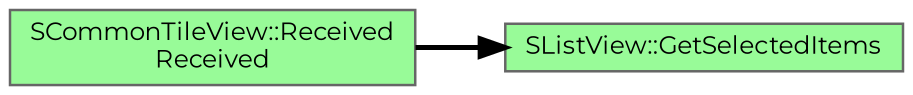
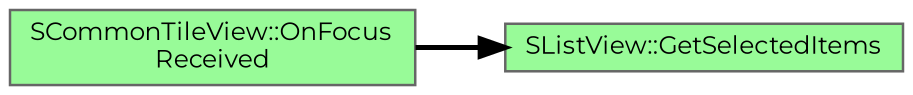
  digraph {
    rankdir=RL
    fontname=Montserrat
    node [fillcolor=palegreen fontname=Montserrat fontsize=10 shape=box style=filled]
    n1 [color=gray40 fontcolor=black height=0.2 label="SListView::GetSelectedItems" width=0.4]
-   n2 [color=grey40 height=0.2 label="SCommonTileView::Received\lReceived" width=0.4]
+   n2 [color=grey40 height=0.2 label="SCommonTileView::OnFocus\lReceived" width=0.4]
    n1 -> n2 [color=black dir=back fontname=Montserrat fontsize=10 labelfontname=Helvetica labelfontsize=10 style=bold]
  }
